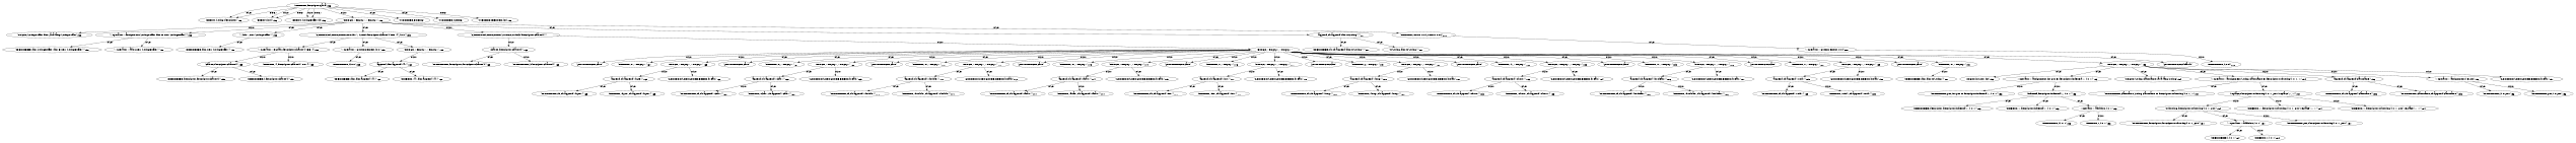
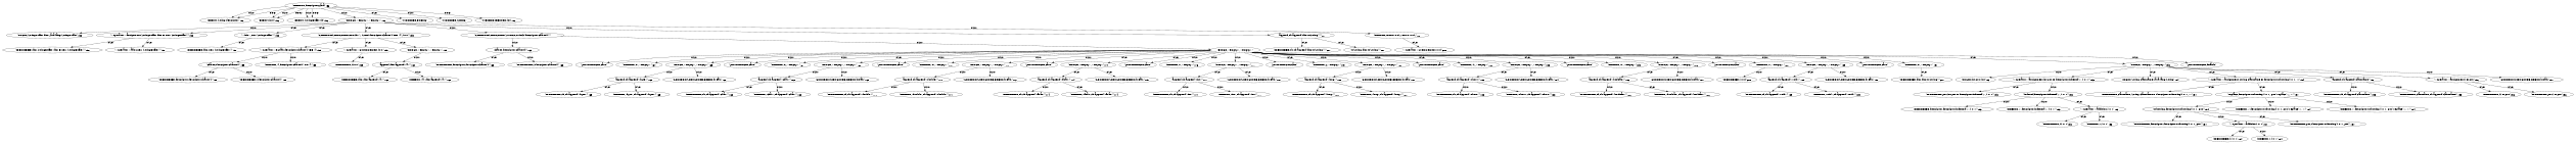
  digraph {
    n1 [label=<(METHOD,descriptor2java)<SUB>156</SUB>>]
    n2 [label=<(PARAM,String descriptor)<SUB>156</SUB>>]
    n3 [label=<(PARAM,int i)<SUB>156</SUB>>]
    n4 [label=<(PARAM,StringBuffer sb)<SUB>156</SUB>>]
    n5 [label=<(BLOCK,&lt;empty&gt;,&lt;empty&gt;)<SUB>156</SUB>>]
    n6 [label=<(MODIFIER,PUBLIC)>]
    n7 [label=<(MODIFIER,STATIC)>]
    n8 [label=<(METHOD_RETURN,int)<SUB>156</SUB>>]
    n9 [label=<(LOCAL,StringBuffer dim: java.lang.StringBuffer)<SUB>158</SUB>>]
    n10 [label=<(&lt;operator&gt;.assignment,StringBuffer dim = new StringBuffer())<SUB>158</SUB>>]
    n11 [label=<(&lt;init&gt;,new StringBuffer())<SUB>158</SUB>>]
    n12 [label=<(CONTROL_STRUCTURE,FOR,for (; Some(descriptor.charAt(i) == '['); i++))<SUB>159</SUB>>]
    n13 [label=<(CONTROL_STRUCTURE,SWITCH,switch(descriptor.charAt(i)))>]
    n14 [label=<(append,sb.append(dim.toString()))<SUB>207</SUB>>]
    n15 [label=<(RETURN,return ++i;,return ++i;)<SUB>208</SUB>>]
    n16 [label=<(IDENTIFIER,dim,StringBuffer dim = new StringBuffer())<SUB>158</SUB>>]
    n17 [label=<(&lt;operator&gt;.alloc,new StringBuffer())<SUB>158</SUB>>]
    n18 [label=<(IDENTIFIER,dim,new StringBuffer())<SUB>158</SUB>>]
    n19 [label=<(&lt;operator&gt;.equals,descriptor.charAt(i) == '[')<SUB>159</SUB>>]
    n20 [label=<(&lt;operator&gt;.postIncrement,i++)<SUB>159</SUB>>]
    n21 [label=<(BLOCK,&lt;empty&gt;,&lt;empty&gt;)<SUB>159</SUB>>]
    n22 [label=<(charAt,descriptor.charAt(i))<SUB>163</SUB>>]
    n23 [label=<(BLOCK,&lt;empty&gt;,&lt;empty&gt;)>]
    n24 [label=<(IDENTIFIER,sb,sb.append(dim.toString()))<SUB>207</SUB>>]
    n25 [label=<(toString,dim.toString())<SUB>207</SUB>>]
    n26 [label=<(&lt;operator&gt;.preIncrement,++i)<SUB>208</SUB>>]
    n27 [label=<(charAt,descriptor.charAt(i))<SUB>159</SUB>>]
    n28 [label=<(LITERAL,'[',descriptor.charAt(i) == '[')<SUB>159</SUB>>]
    n29 [label=<(IDENTIFIER,i,i++)<SUB>159</SUB>>]
    n30 [label=<(append,dim.append(&quot;[]&quot;))<SUB>160</SUB>>]
    n31 [label=<(IDENTIFIER,descriptor,descriptor.charAt(i))<SUB>159</SUB>>]
    n32 [label=<(IDENTIFIER,i,descriptor.charAt(i))<SUB>159</SUB>>]
    n33 [label=<(IDENTIFIER,dim,dim.append(&quot;[]&quot;))<SUB>160</SUB>>]
    n34 [label=<(LITERAL,&quot;[]&quot;,dim.append(&quot;[]&quot;))<SUB>160</SUB>>]
    n35 [label=<(IDENTIFIER,descriptor,descriptor.charAt(i))<SUB>163</SUB>>]
    n36 [label=<(IDENTIFIER,i,descriptor.charAt(i))<SUB>163</SUB>>]
    n37 [label=<(JUMP_TARGET,case)>]
    n38 [label=<(LITERAL,'B',&lt;empty&gt;)<SUB>164</SUB>>]
    n39 [label=<(BLOCK,&lt;empty&gt;,&lt;empty&gt;)<SUB>165</SUB>>]
    n40 [label=<(JUMP_TARGET,case)>]
    n41 [label=<(LITERAL,'C',&lt;empty&gt;)<SUB>167</SUB>>]
    n42 [label=<(BLOCK,&lt;empty&gt;,&lt;empty&gt;)<SUB>168</SUB>>]
    n43 [label=<(JUMP_TARGET,case)>]
    n44 [label=<(LITERAL,'D',&lt;empty&gt;)<SUB>170</SUB>>]
    n45 [label=<(BLOCK,&lt;empty&gt;,&lt;empty&gt;)<SUB>171</SUB>>]
    n46 [label=<(JUMP_TARGET,case)>]
-   n47 [label=<(LITERAL,'F',&lt;empty&gt;)<SUB>173</SUB>>]
    n48 [label=<(BLOCK,&lt;empty&gt;,&lt;empty&gt;)<SUB>174</SUB>>]
    n49 [label=<(JUMP_TARGET,case)>]
    n50 [label=<(LITERAL,'I',&lt;empty&gt;)<SUB>176</SUB>>]
    n51 [label=<(BLOCK,&lt;empty&gt;,&lt;empty&gt;)<SUB>177</SUB>>]
    n52 [label=<(JUMP_TARGET,case)>]
    n53 [label=<(LITERAL,'J',&lt;empty&gt;)<SUB>179</SUB>>]
    n54 [label=<(BLOCK,&lt;empty&gt;,&lt;empty&gt;)<SUB>180</SUB>>]
    n55 [label=<(JUMP_TARGET,case)>]
    n56 [label=<(LITERAL,'S',&lt;empty&gt;)<SUB>182</SUB>>]
    n57 [label=<(BLOCK,&lt;empty&gt;,&lt;empty&gt;)<SUB>183</SUB>>]
    n58 [label=<(JUMP_TARGET,case)>]
    n59 [label=<(LITERAL,'Z',&lt;empty&gt;)<SUB>185</SUB>>]
    n60 [label=<(BLOCK,&lt;empty&gt;,&lt;empty&gt;)<SUB>186</SUB>>]
    n61 [label=<(JUMP_TARGET,case)>]
    n62 [label=<(LITERAL,'V',&lt;empty&gt;)<SUB>188</SUB>>]
    n63 [label=<(BLOCK,&lt;empty&gt;,&lt;empty&gt;)<SUB>189</SUB>>]
    n64 [label=<(JUMP_TARGET,case)>]
    n65 [label=<(LITERAL,'L',&lt;empty&gt;)<SUB>191</SUB>>]
    n66 [label=<(BLOCK,&lt;empty&gt;,&lt;empty&gt;)<SUB>193</SUB>>]
    n67 [label=<(JUMP_TARGET,default)>]
    n68 [label=<(append,sb.append(&quot;byte&quot;))<SUB>165</SUB>>]
    n69 [label=<(CONTROL_STRUCTURE,BREAK,break;)<SUB>166</SUB>>]
    n70 [label=<(append,sb.append(&quot;char&quot;))<SUB>168</SUB>>]
    n71 [label=<(CONTROL_STRUCTURE,BREAK,break;)<SUB>169</SUB>>]
    n72 [label=<(append,sb.append(&quot;double&quot;))<SUB>171</SUB>>]
    n73 [label=<(CONTROL_STRUCTURE,BREAK,break;)<SUB>172</SUB>>]
    n74 [label=<(append,sb.append(&quot;float&quot;))<SUB>174</SUB>>]
    n75 [label=<(CONTROL_STRUCTURE,BREAK,break;)<SUB>175</SUB>>]
    n76 [label=<(append,sb.append(&quot;int&quot;))<SUB>177</SUB>>]
    n77 [label=<(CONTROL_STRUCTURE,BREAK,break;)<SUB>178</SUB>>]
    n78 [label=<(append,sb.append(&quot;long&quot;))<SUB>180</SUB>>]
    n79 [label=<(CONTROL_STRUCTURE,BREAK,break;)<SUB>181</SUB>>]
    n80 [label=<(append,sb.append(&quot;short&quot;))<SUB>183</SUB>>]
    n81 [label=<(CONTROL_STRUCTURE,BREAK,break;)<SUB>184</SUB>>]
    n82 [label=<(append,sb.append(&quot;boolean&quot;))<SUB>186</SUB>>]
    n83 [label=<(CONTROL_STRUCTURE,BREAK,break;)<SUB>187</SUB>>]
    n84 [label=<(append,sb.append(&quot;void&quot;))<SUB>189</SUB>>]
    n85 [label=<(CONTROL_STRUCTURE,BREAK,break;)<SUB>190</SUB>>]
    n86 [label=<(IDENTIFIER,dim,dim.toString())<SUB>207</SUB>>]
    n87 [label=<(LOCAL,int pos: int)<SUB>193</SUB>>]
    n88 [label=<(&lt;operator&gt;.assignment,int pos = descriptor.indexOf(';', i + 1))<SUB>193</SUB>>]
    n89 [label=<(LOCAL,String classname: java.lang.String)<SUB>194</SUB>>]
    n90 [label=<(&lt;operator&gt;.assignment,String classname = descriptor.substring(i + 1, ...)<SUB>194</SUB>>]
    n91 [label=<(append,sb.append(classname))<SUB>196</SUB>>]
    n92 [label=<(&lt;operator&gt;.assignment,i = pos)<SUB>196</SUB>>]
    n93 [label=<(CONTROL_STRUCTURE,BREAK,break;)<SUB>197</SUB>>]
    n94 [label=<(IDENTIFIER,sb,sb.append(&quot;byte&quot;))<SUB>165</SUB>>]
    n95 [label=<(LITERAL,&quot;byte&quot;,sb.append(&quot;byte&quot;))<SUB>165</SUB>>]
    n96 [label=<(IDENTIFIER,sb,sb.append(&quot;char&quot;))<SUB>168</SUB>>]
    n97 [label=<(LITERAL,&quot;char&quot;,sb.append(&quot;char&quot;))<SUB>168</SUB>>]
    n98 [label=<(IDENTIFIER,sb,sb.append(&quot;double&quot;))<SUB>171</SUB>>]
    n99 [label=<(LITERAL,&quot;double&quot;,sb.append(&quot;double&quot;))<SUB>171</SUB>>]
    n100 [label=<(IDENTIFIER,sb,sb.append(&quot;float&quot;))<SUB>174</SUB>>]
    n101 [label=<(LITERAL,&quot;float&quot;,sb.append(&quot;float&quot;))<SUB>174</SUB>>]
    n102 [label=<(IDENTIFIER,sb,sb.append(&quot;int&quot;))<SUB>177</SUB>>]
    n103 [label=<(LITERAL,&quot;int&quot;,sb.append(&quot;int&quot;))<SUB>177</SUB>>]
    n104 [label=<(IDENTIFIER,sb,sb.append(&quot;long&quot;))<SUB>180</SUB>>]
    n105 [label=<(LITERAL,&quot;long&quot;,sb.append(&quot;long&quot;))<SUB>180</SUB>>]
    n106 [label=<(IDENTIFIER,sb,sb.append(&quot;short&quot;))<SUB>183</SUB>>]
    n107 [label=<(LITERAL,&quot;short&quot;,sb.append(&quot;short&quot;))<SUB>183</SUB>>]
    n108 [label=<(IDENTIFIER,sb,sb.append(&quot;boolean&quot;))<SUB>186</SUB>>]
    n109 [label=<(LITERAL,&quot;boolean&quot;,sb.append(&quot;boolean&quot;))<SUB>186</SUB>>]
    n110 [label=<(IDENTIFIER,sb,sb.append(&quot;void&quot;))<SUB>189</SUB>>]
    n111 [label=<(LITERAL,&quot;void&quot;,sb.append(&quot;void&quot;))<SUB>189</SUB>>]
    n112 [label=<(IDENTIFIER,pos,int pos = descriptor.indexOf(';', i + 1))<SUB>193</SUB>>]
    n113 [label=<(indexOf,descriptor.indexOf(';', i + 1))<SUB>193</SUB>>]
    n114 [label=<(IDENTIFIER,classname,String classname = descriptor.substring(i + 1, ...)<SUB>194</SUB>>]
    n115 [label=<(replace,descriptor.substring(i + 1, pos).replace('/', '.'))<SUB>194</SUB>>]
    n116 [label=<(IDENTIFIER,sb,sb.append(classname))<SUB>195</SUB>>]
    n117 [label=<(IDENTIFIER,classname,sb.append(classname))<SUB>195</SUB>>]
    n118 [label=<(IDENTIFIER,i,i = pos)<SUB>196</SUB>>]
    n119 [label=<(IDENTIFIER,pos,i = pos)<SUB>196</SUB>>]
    n120 [label=<(IDENTIFIER,descriptor,descriptor.indexOf(';', i + 1))<SUB>193</SUB>>]
    n121 [label=<(LITERAL,';',descriptor.indexOf(';', i + 1))<SUB>193</SUB>>]
    n122 [label=<(&lt;operator&gt;.addition,i + 1)<SUB>193</SUB>>]
    n123 [label=<(IDENTIFIER,i,i + 1)<SUB>193</SUB>>]
    n124 [label=<(LITERAL,1,i + 1)<SUB>193</SUB>>]
    n125 [label=<(substring,descriptor.substring(i + 1, pos))<SUB>194</SUB>>]
    n126 [label=<(LITERAL,'/',descriptor.substring(i + 1, pos).replace('/', '.'))<SUB>194</SUB>>]
    n127 [label=<(LITERAL,'.',descriptor.substring(i + 1, pos).replace('/', '.'))<SUB>194</SUB>>]
    n128 [label=<(IDENTIFIER,descriptor,descriptor.substring(i + 1, pos))<SUB>194</SUB>>]
    n129 [label=<(&lt;operator&gt;.addition,i + 1)<SUB>194</SUB>>]
    n130 [label=<(IDENTIFIER,pos,descriptor.substring(i + 1, pos))<SUB>194</SUB>>]
    n131 [label=<(IDENTIFIER,i,i + 1)<SUB>194</SUB>>]
    n132 [label=<(LITERAL,1,i + 1)<SUB>194</SUB>>]
    n133 [label=<(IDENTIFIER,i,++i)<SUB>208</SUB>>]
    n1 -> n2 [label="AST: "]
    n1 -> n2 [label="DDG: "]
    n1 -> n3 [label="AST: "]
    n1 -> n3 [label="DDG: "]
    n1 -> n4 [label="AST: "]
    n1 -> n4 [label="DDG: "]
    n1 -> n5 [label="AST: "]
    n1 -> n6 [label="AST: "]
    n1 -> n7 [label="AST: "]
    n1 -> n8 [label="DDG: "]
    n5 -> n9 [label="AST: "]
    n5 -> n10 [label="AST: "]
    n5 -> n11 [label="AST: "]
    n5 -> n12 [label="AST: "]
    n5 -> n13 [label="AST: "]
    n5 -> n14 [label="AST: "]
    n5 -> n15 [label="AST: "]
    n10 -> n16 [label="AST: "]
    n10 -> n17 [label="AST: "]
    n11 -> n18 [label="AST: "]
    n12 -> n19 [label="AST: "]
    n12 -> n20 [label="AST: "]
    n12 -> n21 [label="AST: "]
    n13 -> n22 [label="AST: "]
    n13 -> n23 [label="AST: "]
    n14 -> n24 [label="AST: "]
    n14 -> n25 [label="AST: "]
    n15 -> n26 [label="AST: "]
    n19 -> n27 [label="AST: "]
    n19 -> n28 [label="AST: "]
    n20 -> n29 [label="AST: "]
    n21 -> n30 [label="AST: "]
    n22 -> n35 [label="AST: "]
    n22 -> n36 [label="AST: "]
    n23 -> n37 [label="AST: "]
    n23 -> n38 [label="AST: "]
    n23 -> n39 [label="AST: "]
    n23 -> n40 [label="AST: "]
    n23 -> n41 [label="AST: "]
    n23 -> n42 [label="AST: "]
    n23 -> n43 [label="AST: "]
    n23 -> n44 [label="AST: "]
    n23 -> n45 [label="AST: "]
    n23 -> n46 [label="AST: "]
-   n23 -> n47 [label="AST: "]
    n23 -> n48 [label="AST: "]
    n23 -> n49 [label="AST: "]
    n23 -> n50 [label="AST: "]
    n23 -> n51 [label="AST: "]
    n23 -> n52 [label="AST: "]
    n23 -> n53 [label="AST: "]
    n23 -> n54 [label="AST: "]
    n23 -> n55 [label="AST: "]
    n23 -> n56 [label="AST: "]
    n23 -> n57 [label="AST: "]
    n23 -> n58 [label="AST: "]
    n23 -> n59 [label="AST: "]
    n23 -> n60 [label="AST: "]
    n23 -> n61 [label="AST: "]
    n23 -> n62 [label="AST: "]
    n23 -> n63 [label="AST: "]
    n23 -> n64 [label="AST: "]
    n23 -> n65 [label="AST: "]
    n23 -> n66 [label="AST: "]
    n23 -> n67 [label="AST: "]
-   n26 -> n133 [label="AST: "]
+   n62 -> n133 [label="AST: "]
    n27 -> n31 [label="AST: "]
    n27 -> n32 [label="AST: "]
    n30 -> n33 [label="AST: "]
    n30 -> n34 [label="AST: "]
    n39 -> n68 [label="AST: "]
    n39 -> n69 [label="AST: "]
    n42 -> n70 [label="AST: "]
    n42 -> n71 [label="AST: "]
    n45 -> n72 [label="AST: "]
    n45 -> n73 [label="AST: "]
    n48 -> n74 [label="AST: "]
    n48 -> n75 [label="AST: "]
    n51 -> n76 [label="AST: "]
    n51 -> n77 [label="AST: "]
    n54 -> n78 [label="AST: "]
    n54 -> n79 [label="AST: "]
    n57 -> n80 [label="AST: "]
    n57 -> n81 [label="AST: "]
    n60 -> n82 [label="AST: "]
    n60 -> n83 [label="AST: "]
    n63 -> n84 [label="AST: "]
    n63 -> n85 [label="AST: "]
    n65 -> n86 [label="AST: "]
    n66 -> n87 [label="AST: "]
    n66 -> n88 [label="AST: "]
    n66 -> n89 [label="AST: "]
    n66 -> n90 [label="AST: "]
    n66 -> n91 [label="AST: "]
    n66 -> n92 [label="AST: "]
    n66 -> n93 [label="AST: "]
    n68 -> n94 [label="AST: "]
    n68 -> n95 [label="AST: "]
    n70 -> n96 [label="AST: "]
    n70 -> n97 [label="AST: "]
    n72 -> n98 [label="AST: "]
    n72 -> n99 [label="AST: "]
    n74 -> n100 [label="AST: "]
    n74 -> n101 [label="AST: "]
    n76 -> n102 [label="AST: "]
    n76 -> n103 [label="AST: "]
    n78 -> n104 [label="AST: "]
    n78 -> n105 [label="AST: "]
    n80 -> n106 [label="AST: "]
    n80 -> n107 [label="AST: "]
    n82 -> n108 [label="AST: "]
    n82 -> n109 [label="AST: "]
    n84 -> n110 [label="AST: "]
    n84 -> n111 [label="AST: "]
    n88 -> n112 [label="AST: "]
    n88 -> n113 [label="AST: "]
    n90 -> n114 [label="AST: "]
    n90 -> n115 [label="AST: "]
    n91 -> n116 [label="AST: "]
    n91 -> n117 [label="AST: "]
    n92 -> n118 [label="AST: "]
    n92 -> n119 [label="AST: "]
    n113 -> n120 [label="AST: "]
    n113 -> n121 [label="AST: "]
    n113 -> n122 [label="AST: "]
    n115 -> n125 [label="AST: "]
    n115 -> n126 [label="AST: "]
    n115 -> n127 [label="AST: "]
    n122 -> n123 [label="AST: "]
    n122 -> n124 [label="AST: "]
    n125 -> n128 [label="AST: "]
    n125 -> n129 [label="AST: "]
    n125 -> n130 [label="AST: "]
    n129 -> n131 [label="AST: "]
    n129 -> n132 [label="AST: "]
  }
